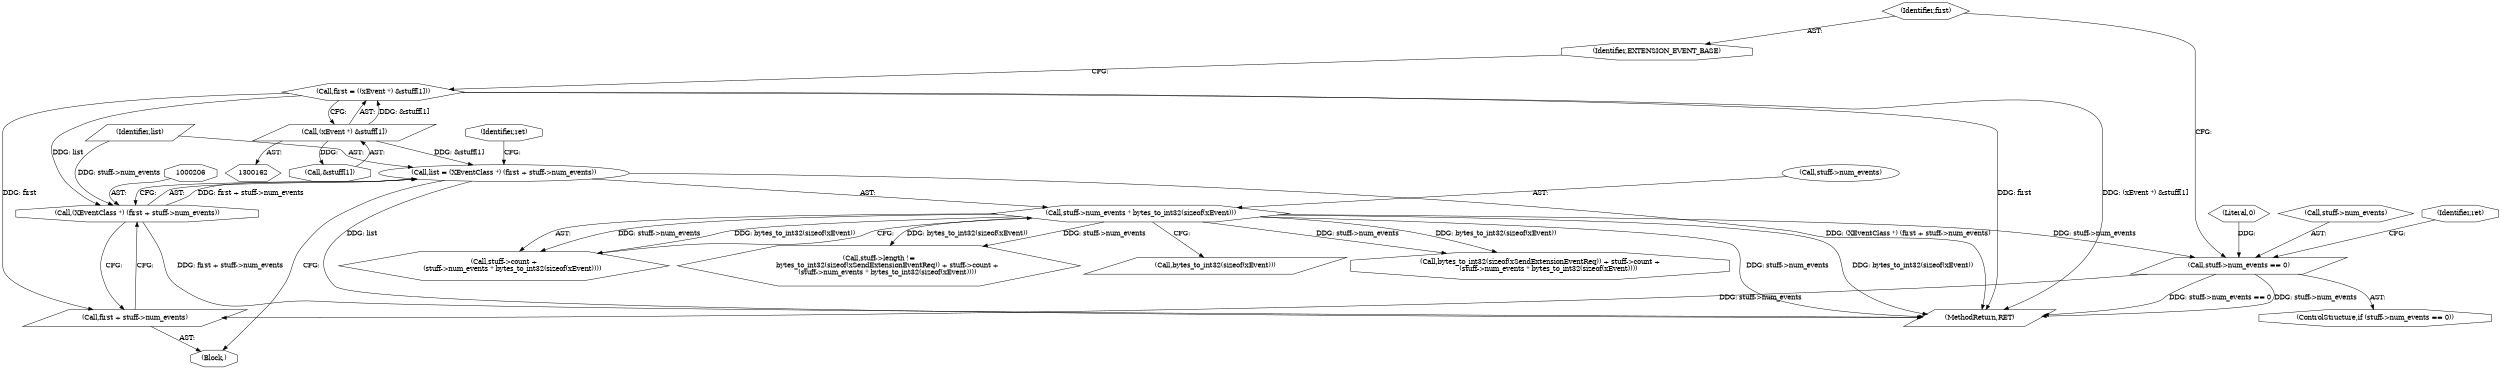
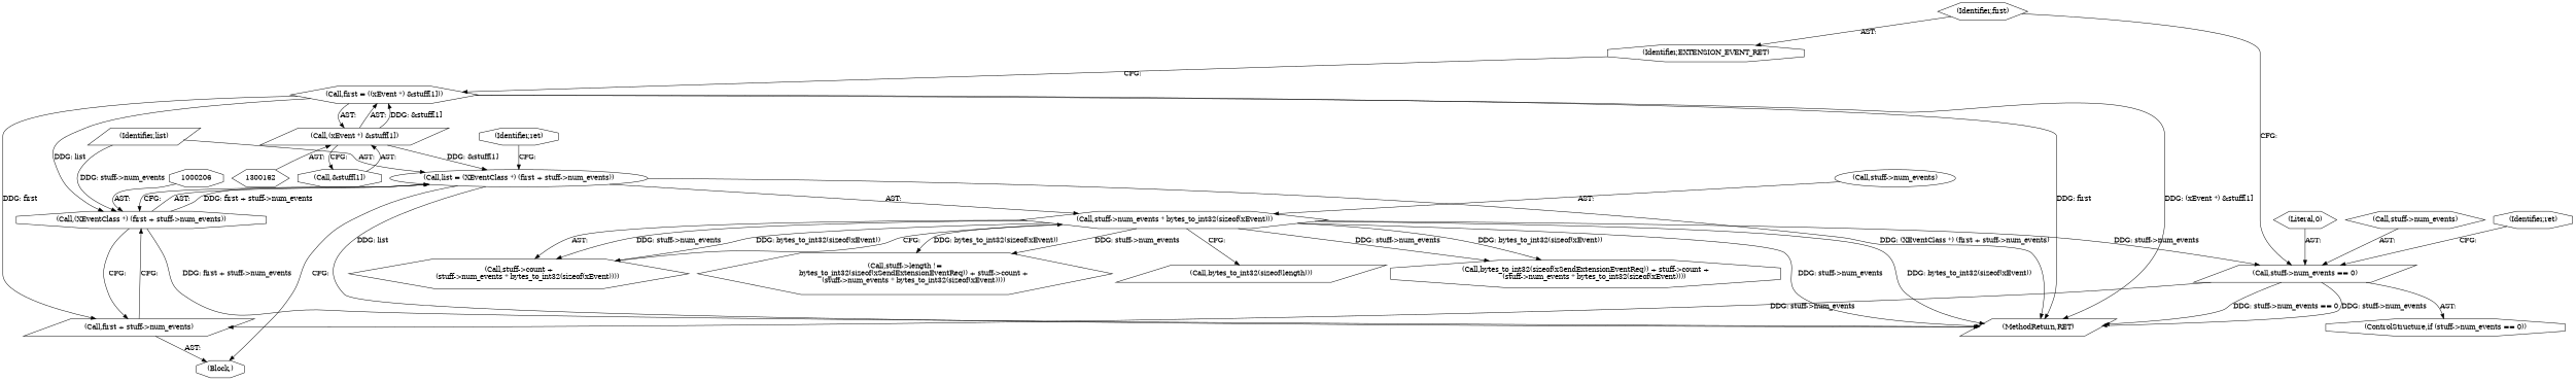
  digraph {
    node [shape=octagon]
    n1 [label="(Call,list = (XEventClass *) (first + stuff->num_events))" shape=ellipse]
    n2 [label="(Call,(XEventClass *) (first + stuff->num_events))"]
    n3 [label="(Block,)"]
    n4 [label="(MethodReturn,RET)" shape=parallelogram]
    n5 [label="(Call,stuff->num_events * bytes_to_int32(sizeof(xEvent)))" shape=hexagon]
    n6 [label="(Call,first + stuff->num_events)" shape=parallelogram]
    n7 [label="(Call,first = ((xEvent *) &stuff[1]))" shape=hexagon]
    n8 [label="(Call,(xEvent *) &stuff[1])" shape=parallelogram]
    n9 [label="(Call,&stuff[1])"]
    n10 [label="(Call,stuff->num_events == 0)" shape=parallelogram]
    n11 [label="(ControlStructure,if (stuff->num_events == 0))"]
    n12 [label="(Literal,0)" shape=hexagon]
    n13 [label="(Call,bytes_to_int32(sizeof(xSendExtensionEventReq)) + stuff->count +\n        (stuff->num_events * bytes_to_int32(sizeof(xEvent))))"]
    n14 [label="(Call,stuff->count +\n        (stuff->num_events * bytes_to_int32(sizeof(xEvent))))" shape=hexagon]
    n15 [label="(Call,stuff->length !=\n        bytes_to_int32(sizeof(xSendExtensionEventReq)) + stuff->count +\n        (stuff->num_events * bytes_to_int32(sizeof(xEvent))))" shape=hexagon]
-   n16 [label="(Call,bytes_to_int32(sizeof(xEvent)))" shape=parallelogram]
+   n16 [label="(Call,bytes_to_int32(sizeof(length)))" shape=parallelogram]
    n17 [label="(Call,stuff->num_events)" shape=hexagon]
    n18 [label="(Identifier,list)" shape=parallelogram]
    n19 [label="(Identifier,first)" shape=hexagon]
-   n20 [label="(Identifier,EXTENSION_EVENT_BASE)"]
+   n20 [label="(Identifier,EXTENSION_EVENT_RET)"]
    n21 [label="(Identifier,ret)"]
    n22 [label="(Identifier,ret)"]
    n23 [label="(Call,stuff->num_events)" shape=ellipse]
    n24 [label=1000206]
    n25 [label=1300162 shape=hexagon]
    n1 -> n2 [label="CFG: "]
    n1 -> n3 [label="CFG: "]
    n1 -> n4 [label="DDG: list"]
    n1 -> n4 [label="DDG: (XEventClass *) (first + stuff->num_events)"]
    n1 -> n5 [label="AST: "]
    n2 -> n1 [label="AST: "]
    n2 -> n1 [label="DDG: first + stuff->num_events"]
    n2 -> n4 [label="DDG: first + stuff->num_events"]
    n2 -> n6 [label="CFG: "]
    n5 -> n4 [label="DDG: bytes_to_int32(sizeof(xEvent))"]
    n5 -> n4 [label="DDG: stuff->num_events"]
    n5 -> n10 [label="DDG: stuff->num_events"]
    n5 -> n13 [label="DDG: stuff->num_events"]
    n5 -> n13 [label="DDG: bytes_to_int32(sizeof(xEvent))"]
    n5 -> n14 [label="AST: "]
    n5 -> n14 [label="DDG: stuff->num_events"]
    n5 -> n14 [label="DDG: bytes_to_int32(sizeof(xEvent))"]
    n5 -> n15 [label="DDG: stuff->num_events"]
    n5 -> n15 [label="DDG: bytes_to_int32(sizeof(xEvent))"]
    n5 -> n16 [label="CFG: "]
    n6 -> n2 [label="CFG: "]
    n6 -> n3 [label="AST: "]
    n7 -> n2 [label="DDG: list"]
    n7 -> n4 [label="DDG: first"]
    n7 -> n4 [label="DDG: (xEvent *) &stuff[1]"]
    n7 -> n6 [label="DDG: first"]
-   n7 -> n8 [label="CFG: "]
+   n7 -> n8 [label="AST: "]
    n8 -> n1 [label="DDG: &stuff[1]"]
    n8 -> n7 [label="AST: "]
    n8 -> n7 [label="DDG: &stuff[1]"]
-   n8 -> n9 [label="DDG: "]
+   n8 -> n9 [label="CFG: "]
    n9 -> n8 [label="AST: "]
    n10 -> n4 [label="DDG: stuff->num_events == 0"]
    n10 -> n4 [label="DDG: stuff->num_events"]
    n10 -> n6 [label="DDG: stuff->num_events"]
    n10 -> n11 [label="AST: "]
-   n12 -> n10 [label="DDG: "]
+   n12 -> n10 [label="AST: "]
    n14 -> n5 [label="CFG: "]
    n17 -> n10 [label="AST: "]
    n18 -> n1 [label="AST: "]
    n18 -> n2 [label="DDG: stuff->num_events"]
    n19 -> n10 [label="CFG: "]
    n19 -> n20 [label="AST: "]
    n20 -> n7 [label="CFG: "]
    n21 -> n10 [label="CFG: "]
    n22 -> n1 [label="CFG: "]
    n23 -> n5 [label="AST: "]
    n24 -> n2 [label="AST: "]
-   n8 -> n25 [label="AST: "]
+   n25 -> n8 [label="AST: "]
  }
